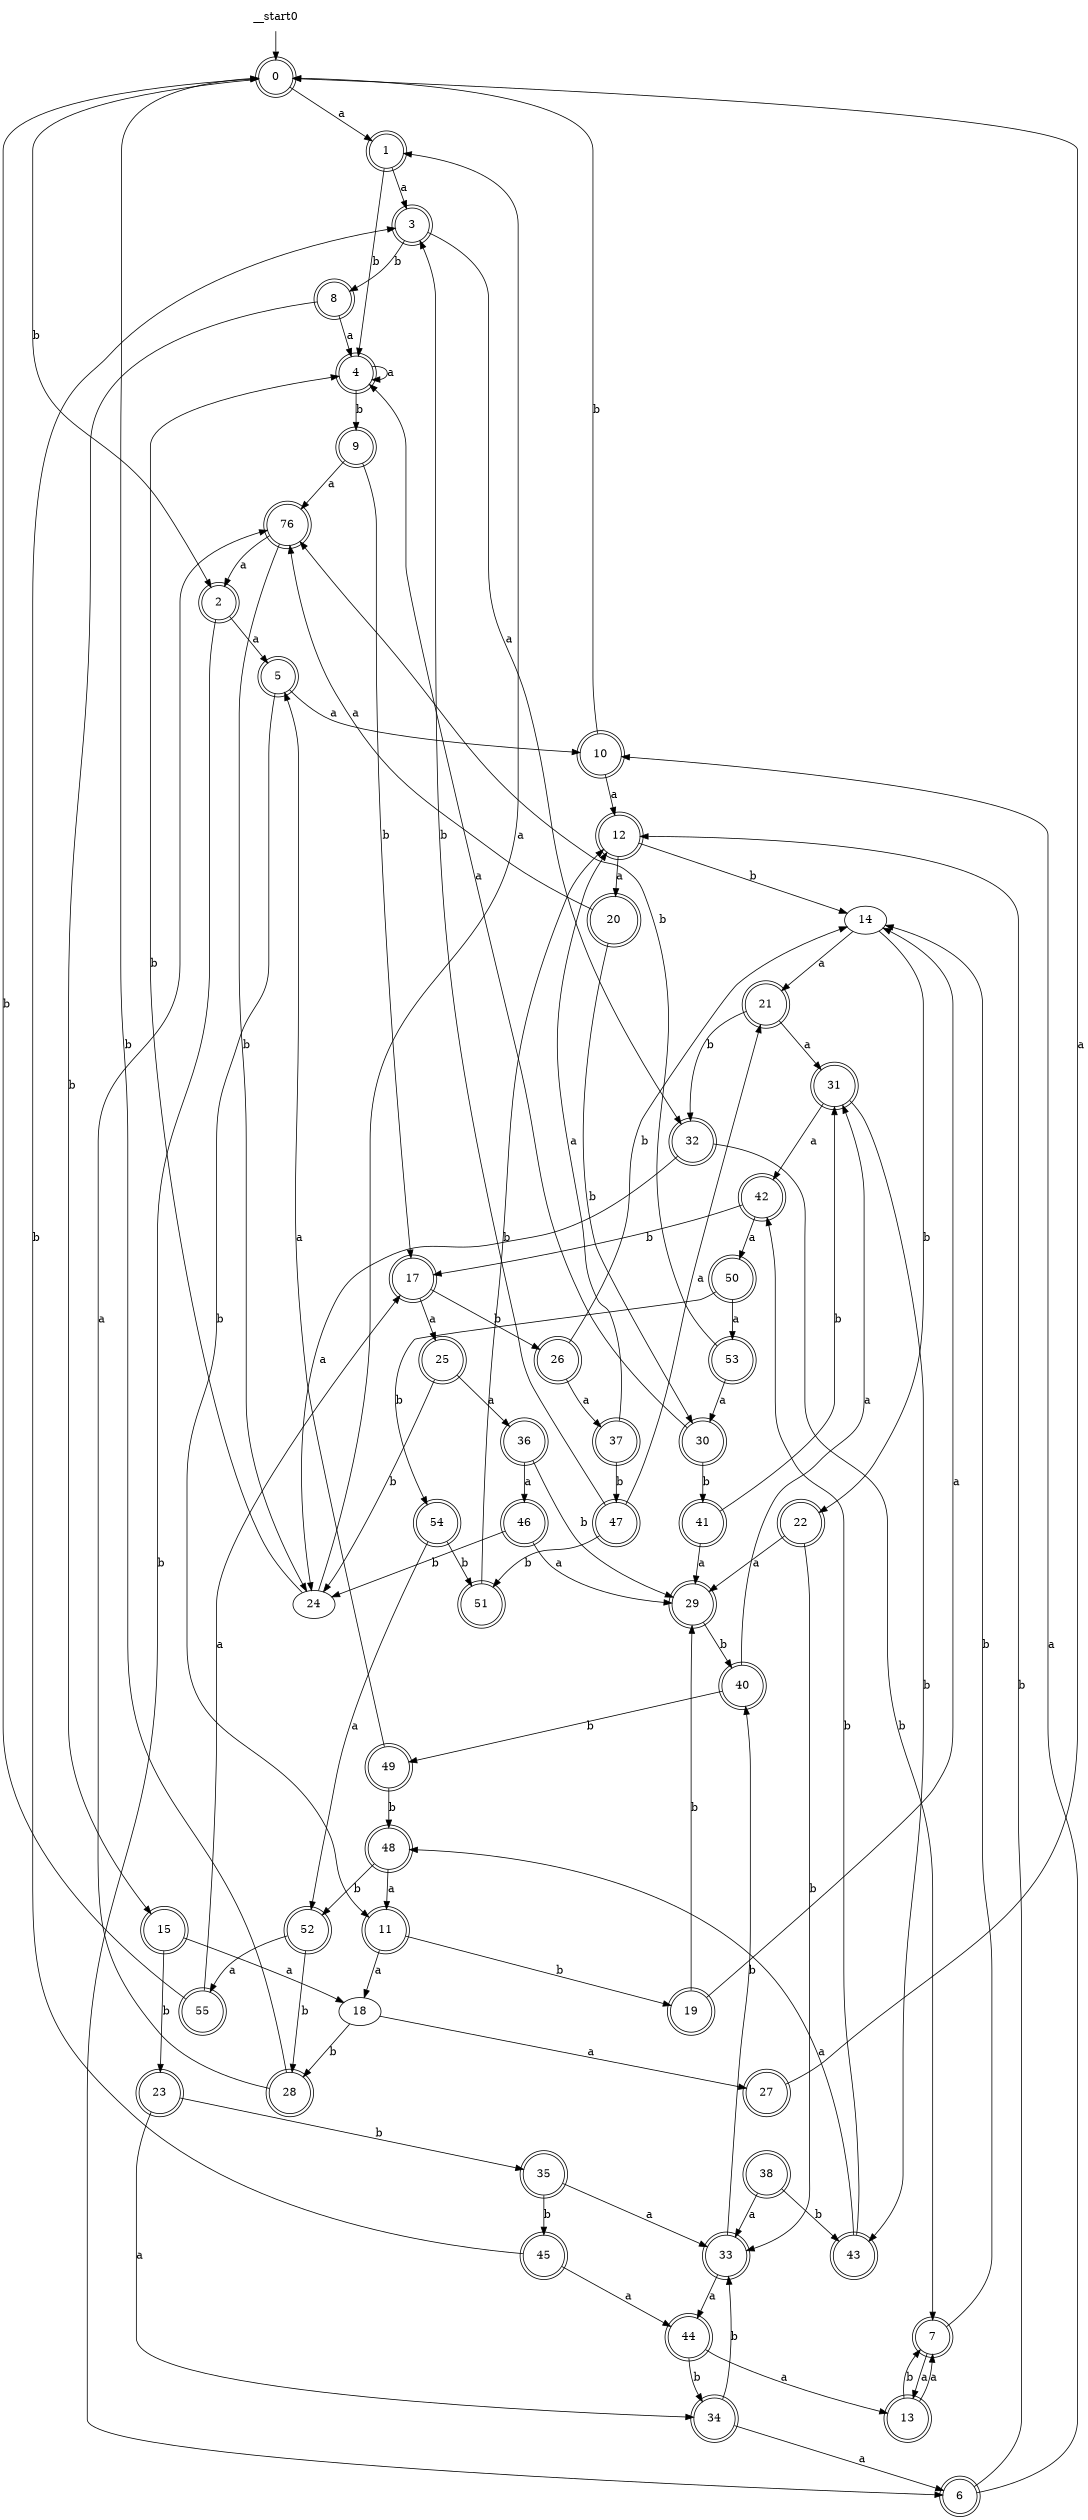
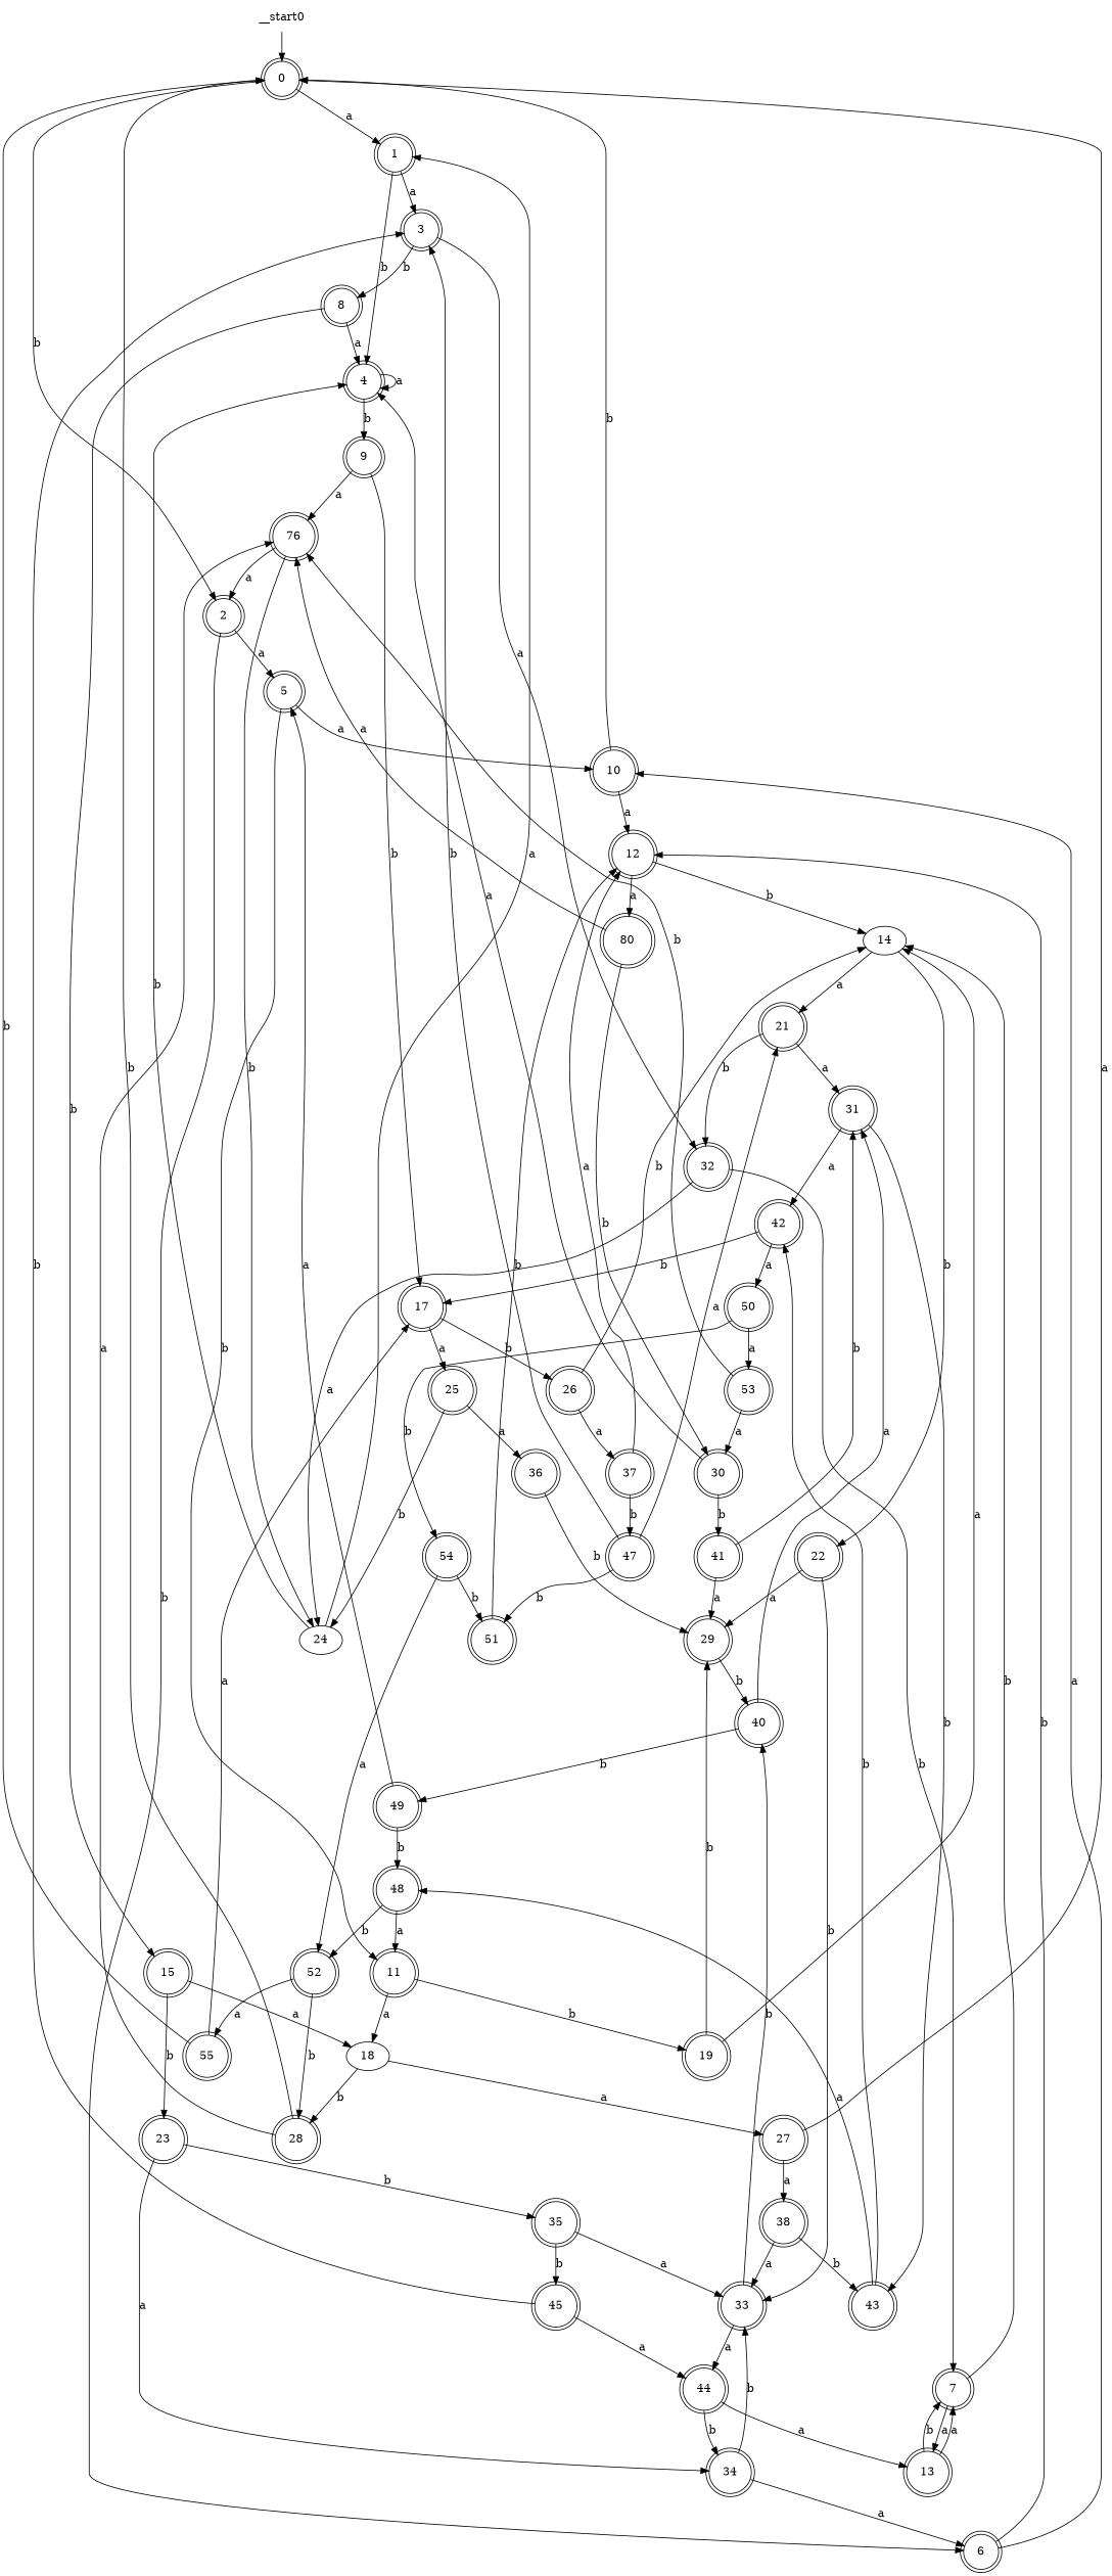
  digraph {
    fontname="DejaVu Serif"
    node [fontname="DejaVu Serif" shape=doublecircle]
    edge [fontname="DejaVu Serif"]
    __start0 [shape=none]
    0
    1
    2
    3
    4
    5
    6
    8
    32
    9
    10
    11
    12
    7
    13
    14 [shape=""]
    15
    n19 [label=76]
    17
    18 [shape=""]
    19
-   20
+   20 [label=80]
    21
    22
    23
    24 [shape=""]
    25
    26
    27
    28
    29
    30
    31
    33
    34
    35
    36
    37
    38
    40
    41
    42
    43
    44
    45
-   46
    47
    49
    50
    48
    51
    52
    53
    54
    55
    __start0 -> 0
    0 -> 1 [label=a]
    0 -> 2 [label=b]
    1 -> 3 [label=a]
    1 -> 4 [label=b]
    2 -> 5 [label=a]
    2 -> 6 [label=b]
    3 -> 8 [label=b]
    3 -> 32 [label=a]
    4 -> 4 [label=a]
    4 -> 9 [label=b]
    5 -> 10 [label=a]
    5 -> 11 [label=b]
    6 -> 10 [label=a]
    6 -> 12 [label=b]
    8 -> 4 [label=a]
    8 -> 15 [label=b]
    32 -> 7 [label=b]
    32 -> 24 [label=a]
    9 -> n19 [label=a]
    9 -> 17 [label=b]
    10 -> 0 [label=b]
    10 -> 12 [label=a]
    11 -> 18 [label=a]
    11 -> 19 [label=b]
    12 -> 14 [label=b]
    12 -> 20 [label=a]
    7 -> 13 [label=a]
    7 -> 14 [label=b]
    13 -> 7 [label=a]
    13 -> 7 [label=b]
    14 -> 21 [label=a]
    14 -> 22 [label=b]
    15 -> 18 [label=a]
    15 -> 23 [label=b]
    n19 -> 2 [label=a]
    n19 -> 24 [label=b]
    17 -> 25 [label=a]
    17 -> 26 [label=b]
    18 -> 27 [label=a]
    18 -> 28 [label=b]
    19 -> 14 [label=a]
    19 -> 29 [label=b]
    20 -> n19 [label=a]
    20 -> 30 [label=b]
    21 -> 32 [label=b]
    21 -> 31 [label=a]
    22 -> 29 [label=a]
    22 -> 33 [label=b]
    23 -> 34 [label=a]
    23 -> 35 [label=b]
    24 -> 1 [label=a]
    24 -> 4 [label=b]
    25 -> 24 [label=b]
    25 -> 36 [label=a]
    26 -> 14 [label=b]
    26 -> 37 [label=a]
    27 -> 0 [label=a]
+   27 -> 38 [label=a]
    28 -> 0 [label=b]
    28 -> n19 [label=a]
    29 -> 40 [label=b]
    30 -> 4 [label=a]
    30 -> 41 [label=b]
    31 -> 42 [label=a]
    31 -> 43 [label=b]
    33 -> 40 [label=b]
    33 -> 44 [label=a]
    34 -> 6 [label=a]
    34 -> 33 [label=b]
    35 -> 33 [label=a]
    35 -> 45 [label=b]
    36 -> 29 [label=b]
-   36 -> 46 [label=a]
    37 -> 12 [label=a]
    37 -> 47 [label=b]
    38 -> 33 [label=a]
    38 -> 43 [label=b]
    40 -> 31 [label=a]
    40 -> 49 [label=b]
    41 -> 29 [label=a]
    41 -> 31 [label=b]
    42 -> 17 [label=b]
    42 -> 50 [label=a]
    43 -> 42 [label=b]
    43 -> 48 [label=a]
    44 -> 13 [label=a]
    44 -> 34 [label=b]
    45 -> 3 [label=b]
    45 -> 44 [label=a]
-   46 -> 24 [label=b]
-   46 -> 29 [label=a]
    47 -> 3 [label=b]
    47 -> 21 [label=a]
    47 -> 51 [label=b]
    49 -> 5 [label=a]
    49 -> 48 [label=b]
    50 -> 53 [label=a]
    50 -> 54 [label=b]
    48 -> 11 [label=a]
    48 -> 52 [label=b]
    51 -> 12 [label=b]
    52 -> 28 [label=b]
    52 -> 55 [label=a]
    53 -> n19 [label=b]
    53 -> 30 [label=a]
    54 -> 51 [label=b]
    54 -> 52 [label=a]
    55 -> 0 [label=b]
    55 -> 17 [label=a]
  }
